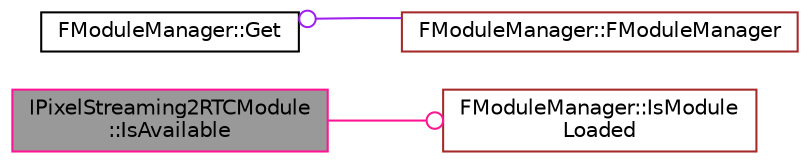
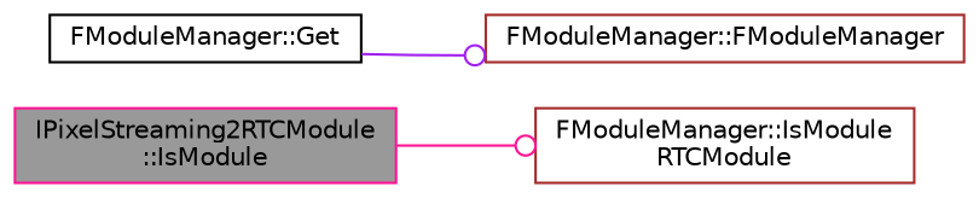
  digraph {
    rankdir=LR
    node [color=brown fillcolor=white fontname=Helvetica fontsize=10 shape=box style=filled]
    edge [arrowhead=odot fontname=Helvetica fontsize=10 labelfontname=Helvetica labelfontsize=10 style=solid]
-   n1 [color=deeppink fillcolor=grey60 fontcolor=black height=0.2 label="IPixelStreaming2RTCModule\l::IsAvailable" width=0.4]
-   n2 [height=0.2 label="FModuleManager::IsModule\lLoaded" width=0.4]
+   n1 [color=deeppink fillcolor=grey60 fontcolor=black height=0.2 label="IPixelStreaming2RTCModule\l::IsModule" width=0.4]
+   n2 [height=0.2 label="FModuleManager::IsModule\lRTCModule" width=0.4]
    n3 [color=black height=0.2 label="FModuleManager::Get" width=0.4]
    n4 [height=0.2 label="FModuleManager::FModuleManager" width=0.4]
    n1 -> n2 [color=deeppink]
-   n4 -> n3 [color=purple]
+   n3 -> n4 [color=purple]
  }
